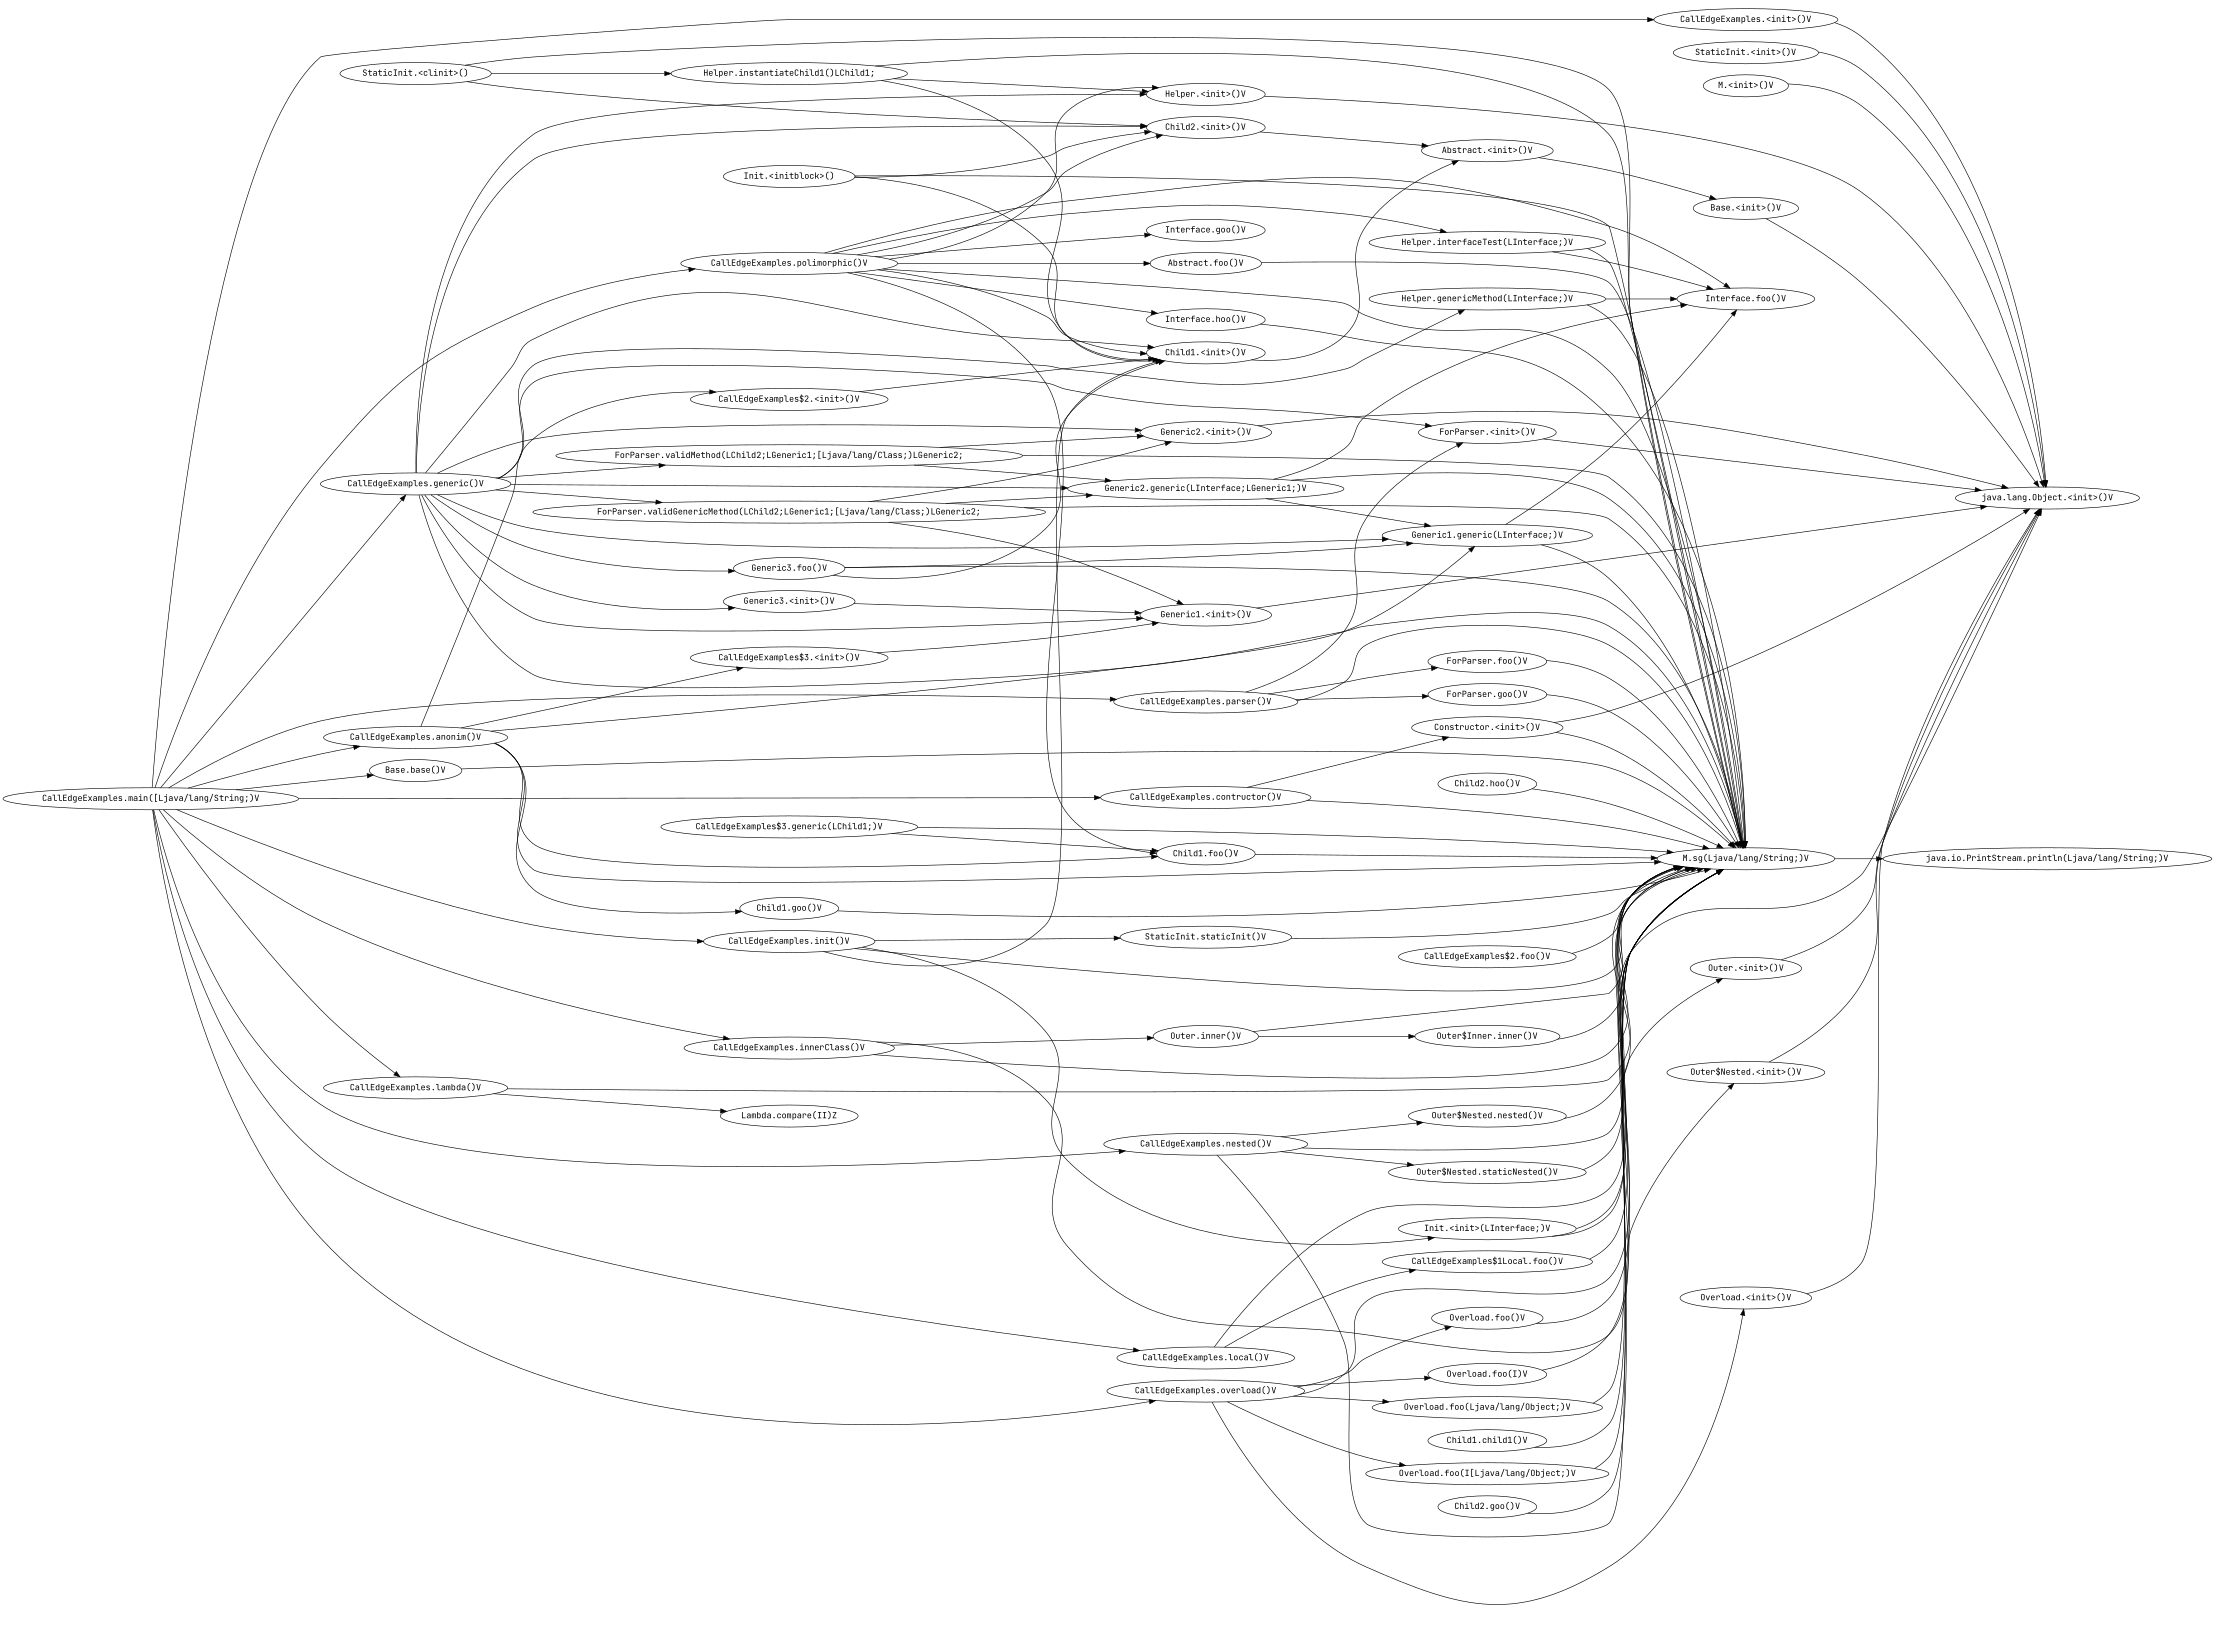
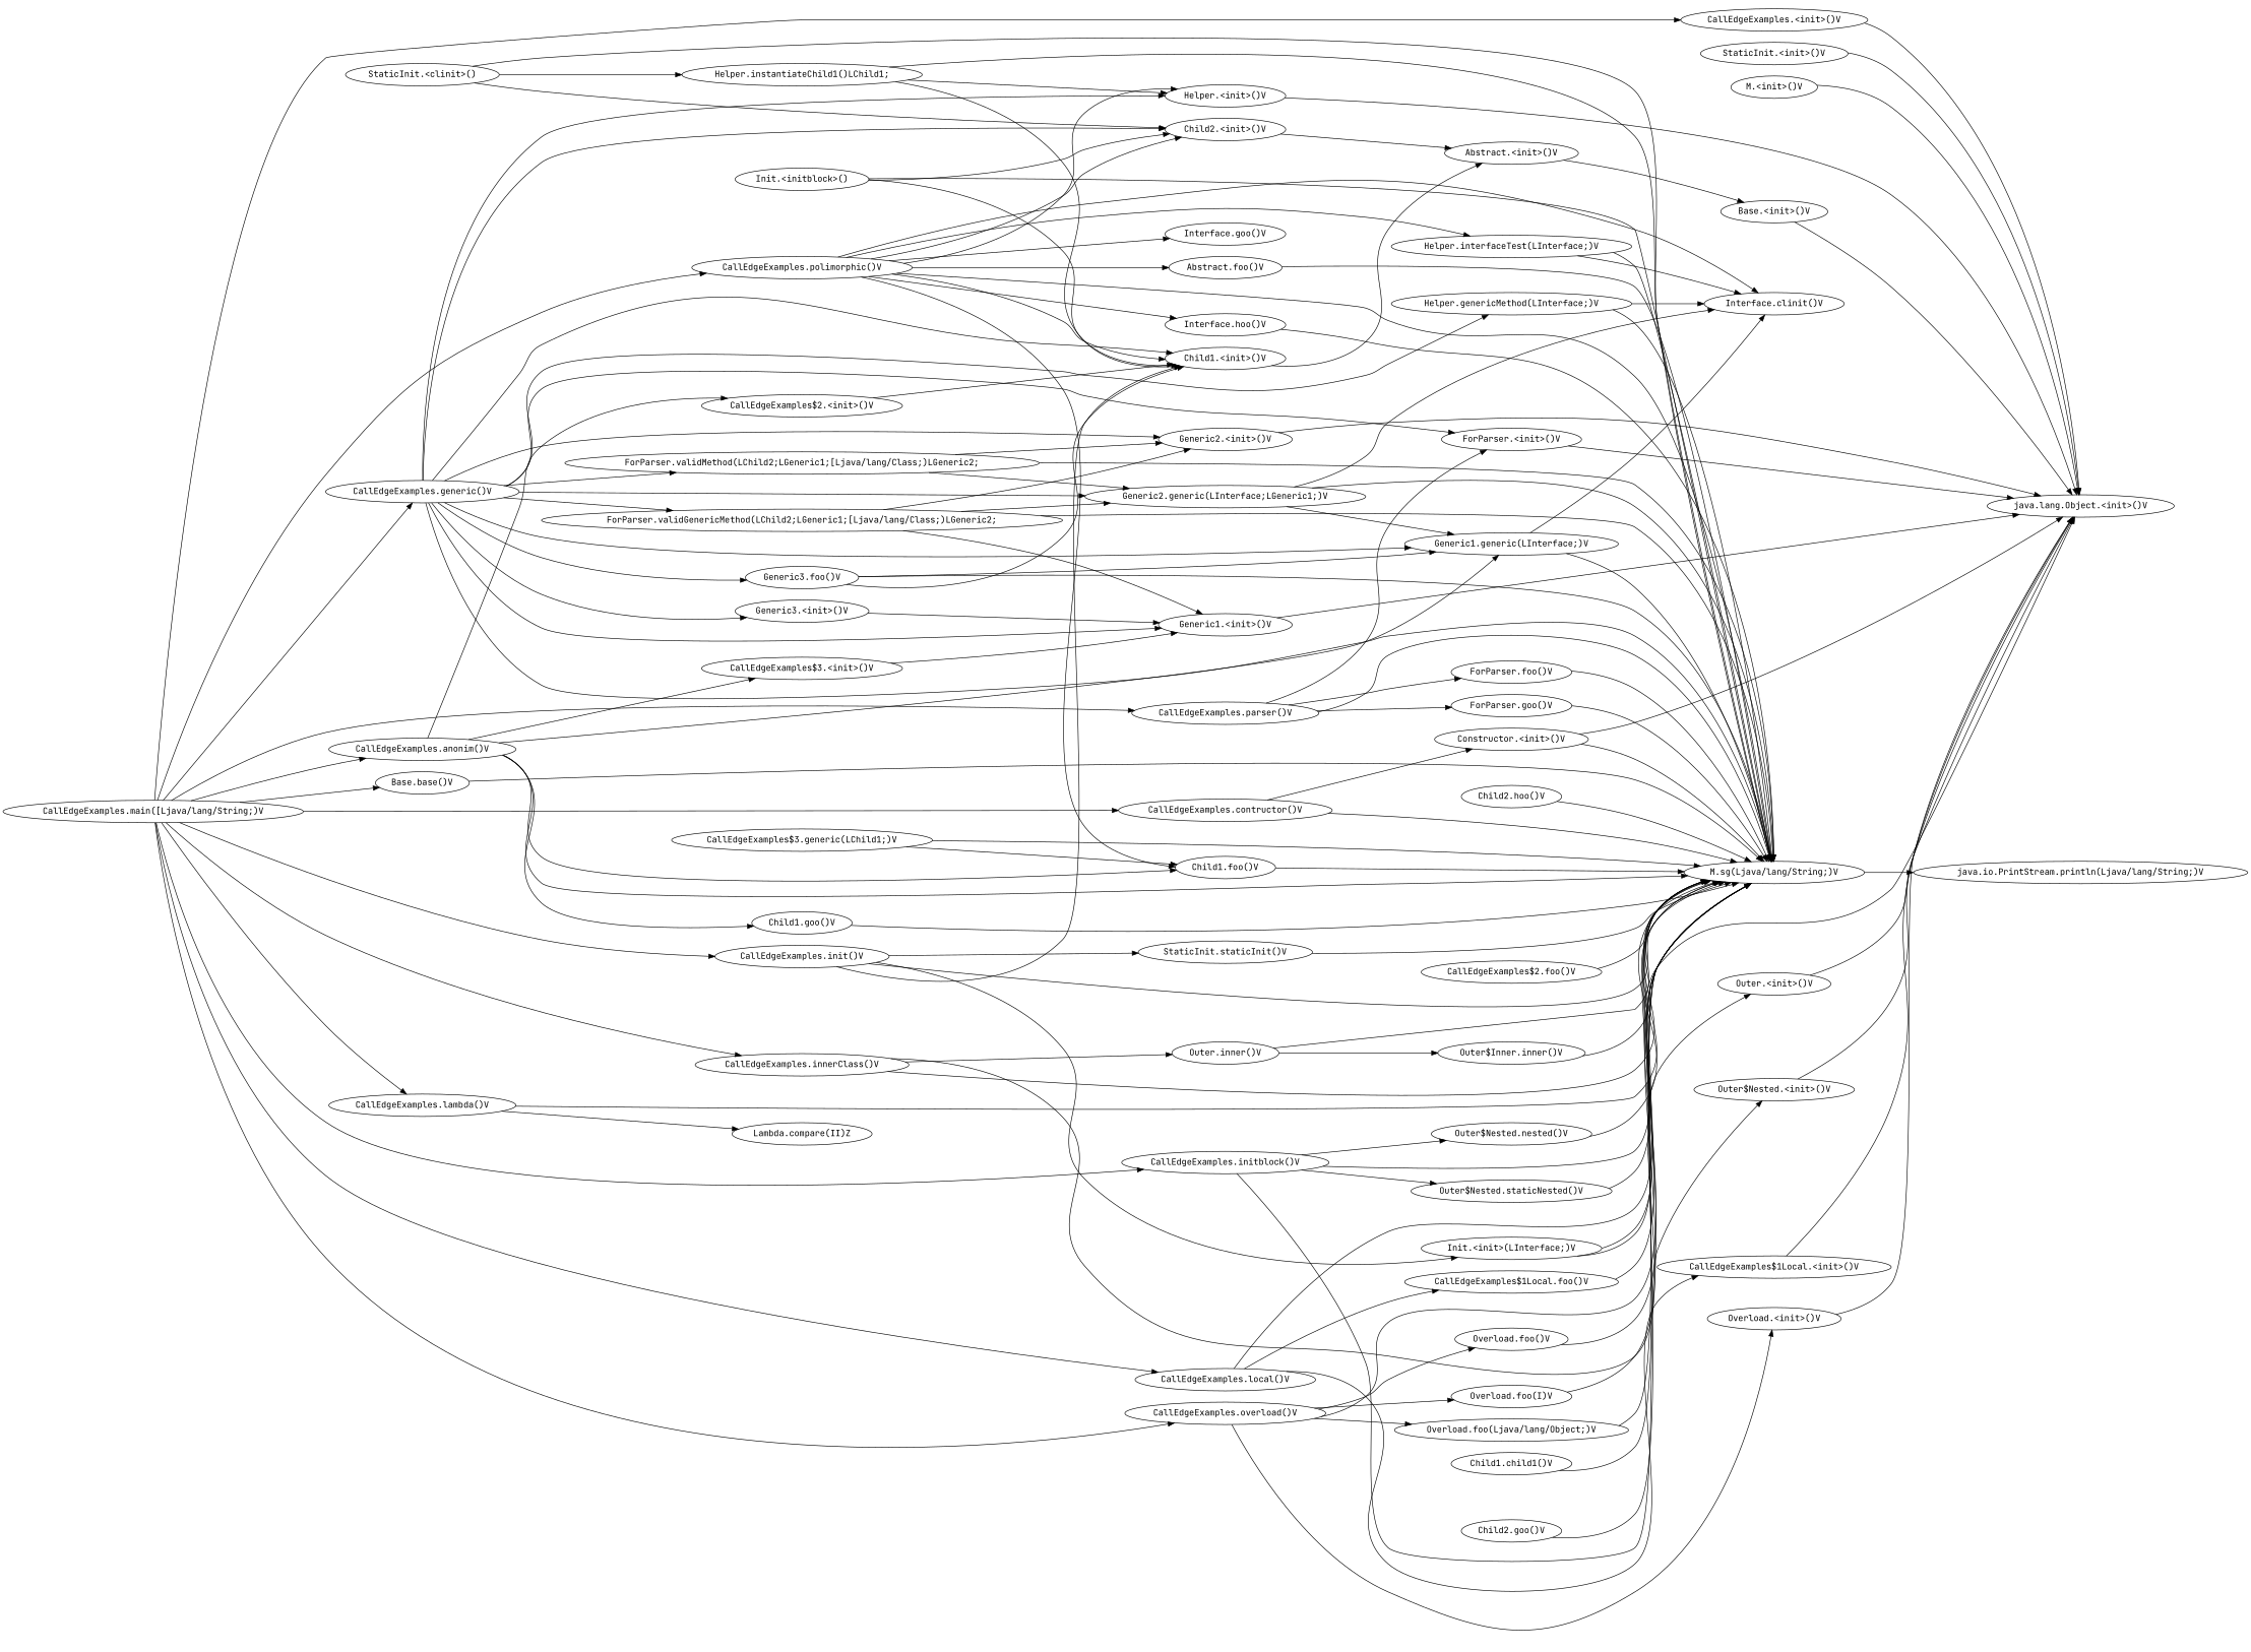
  digraph {
    fontname="JetBrains Mono"
    rankdir=LR
    node [fontname="JetBrains Mono"]
    edge [fontname="JetBrains Mono"]
    n1 [label="M.<init>()V"]
    n2 [label="java.lang.Object.<init>()V"]
    n3 [label="M.sg(Ljava/lang/String;)V"]
    n4 [label="java.io.PrintStream.println(Ljava/lang/String;)V"]
-   n5 [label="Interface.foo()V"]
+   n5 [label="Interface.clinit()V"]
    n6 [label="Interface.goo()V"]
    n7 [label="Interface.hoo()V"]
    n8 [label="Base.<init>()V"]
    n9 [label="Base.base()V"]
    n10 [label="Abstract.<init>()V"]
    n11 [label="Abstract.foo()V"]
    n12 [label="Child1.<init>()V"]
    n13 [label="Child1.goo()V"]
    n14 [label="Child1.foo()V"]
    n15 [label="Child1.child1()V"]
    n16 [label="Child2.<init>()V"]
    n17 [label="Child2.goo()V"]
    n18 [label="Child2.hoo()V"]
    n19 [label="Helper.<init>()V"]
    n20 [label="Helper.interfaceTest(LInterface;)V"]
    n21 [label="Helper.genericMethod(LInterface;)V"]
    n22 [label="Helper.instantiateChild1()LChild1;"]
    n23 [label="Generic1.<init>()V"]
    n24 [label="Generic1.generic(LInterface;)V"]
    n25 [label="Generic2.<init>()V"]
    n26 [label="Generic2.generic(LInterface;LGeneric1;)V"]
    n27 [label="Generic3.<init>()V"]
    n28 [label="Generic3.foo()V"]
    n29 [label="Outer.<init>()V"]
    n30 [label="Outer.inner()V"]
    n31 [label="Outer$Inner.inner()V"]
    n32 [label="Outer$Nested.<init>()V"]
    n33 [label="Outer$Nested.staticNested()V"]
    n34 [label="Outer$Nested.nested()V"]
    n35 [label="Init.<initblock>()"]
    n36 [label="Init.<init>(LInterface;)V"]
    n37 [label="StaticInit.<init>()V"]
    n38 [label="StaticInit.<clinit>()"]
    n39 [label="StaticInit.staticInit()V"]
    n40 [label="Lambda.compare(II)Z"]
    n41 [label="Constructor.<init>()V"]
    n42 [label="Overload.<init>()V"]
    n43 [label="Overload.foo()V"]
    n44 [label="Overload.foo(I)V"]
    n45 [label="Overload.foo(Ljava/lang/Object;)V"]
-   n46 [label="Overload.foo(I[Ljava/lang/Object;)V"]
    n47 [label="ForParser.<init>()V"]
    n48 [label="ForParser.foo()V"]
    n49 [label="ForParser.goo()V"]
    n50 [label="ForParser.validMethod(LChild2;LGeneric1;[Ljava/lang/Class;)LGeneric2;"]
    n51 [label="ForParser.validGenericMethod(LChild2;LGeneric1;[Ljava/lang/Class;)LGeneric2;"]
    n52 [label="CallEdgeExamples.<init>()V"]
    n53 [label="CallEdgeExamples.main([Ljava/lang/String;)V"]
    n54 [label="CallEdgeExamples.polimorphic()V"]
    n55 [label="CallEdgeExamples.innerClass()V"]
    n56 [label="CallEdgeExamples.anonim()V"]
-   n57 [label="CallEdgeExamples.nested()V"]
+   n57 [label="CallEdgeExamples.initblock()V"]
    n58 [label="CallEdgeExamples.local()V"]
    n59 [label="CallEdgeExamples.generic()V"]
    n60 [label="CallEdgeExamples.init()V"]
    n61 [label="CallEdgeExamples.lambda()V"]
    n62 [label="CallEdgeExamples.contructor()V"]
    n63 [label="CallEdgeExamples.overload()V"]
    n64 [label="CallEdgeExamples.parser()V"]
    n65 [label="CallEdgeExamples$2.<init>()V"]
    n66 [label="CallEdgeExamples$3.<init>()V"]
+   n67 [label="CallEdgeExamples$1Local.<init>()V"]
    n68 [label="CallEdgeExamples$1Local.foo()V"]
    n69 [label="CallEdgeExamples$2.foo()V"]
    n70 [label="CallEdgeExamples$3.generic(LChild1;)V"]
    n1 -> n2
    n3 -> n4
    n7 -> n3
    n8 -> n2
    n9 -> n3
    n10 -> n8
    n11 -> n3
    n12 -> n10
    n13 -> n3
    n14 -> n3
    n15 -> n3
    n16 -> n10
    n17 -> n3
    n18 -> n3
    n19 -> n2
    n20 -> n3
    n20 -> n5
    n21 -> n3
    n21 -> n5
    n22 -> n3
    n22 -> n12
    n22 -> n19
    n23 -> n2
    n24 -> n3
    n24 -> n5
    n25 -> n2
    n26 -> n3
    n26 -> n5
    n26 -> n24
    n27 -> n23
    n28 -> n3
    n28 -> n12
    n28 -> n24
    n29 -> n2
    n30 -> n3
    n30 -> n31
    n31 -> n3
    n32 -> n2
    n33 -> n3
    n34 -> n3
    n35 -> n3
    n35 -> n12
    n35 -> n16
    n36 -> n2
    n36 -> n3
    n37 -> n2
    n38 -> n3
    n38 -> n16
    n38 -> n22
    n39 -> n3
    n41 -> n2
    n41 -> n3
    n42 -> n2
    n43 -> n3
    n44 -> n3
    n45 -> n3
-   n46 -> n3
    n47 -> n2
    n48 -> n3
    n49 -> n3
    n50 -> n3
    n50 -> n25
    n50 -> n26
    n51 -> n3
    n51 -> n23
    n51 -> n25
    n51 -> n26
    n52 -> n2
    n53 -> n9
    n53 -> n52
    n53 -> n54
    n53 -> n55
    n53 -> n56
    n53 -> n57
    n53 -> n58
    n53 -> n59
    n53 -> n60
    n53 -> n61
    n53 -> n62
    n53 -> n63
    n53 -> n64
    n54 -> n3
    n54 -> n5
    n54 -> n6
    n54 -> n7
    n54 -> n11
    n54 -> n12
    n54 -> n14
    n54 -> n16
    n54 -> n19
    n54 -> n20
    n55 -> n3
    n55 -> n29
    n55 -> n30
    n56 -> n3
    n56 -> n13
    n56 -> n14
    n56 -> n24
    n56 -> n65
    n56 -> n66
    n57 -> n3
    n57 -> n32
    n57 -> n33
    n57 -> n34
    n58 -> n3
+   n58 -> n67
    n58 -> n68
    n59 -> n3
    n59 -> n12
    n59 -> n16
    n59 -> n19
    n59 -> n21
    n59 -> n23
    n59 -> n24
    n59 -> n25
    n59 -> n26
    n59 -> n27
    n59 -> n28
    n59 -> n47
    n59 -> n50
    n59 -> n51
    n60 -> n3
    n60 -> n12
    n60 -> n36
    n60 -> n39
    n61 -> n3
    n61 -> n40
    n62 -> n3
    n62 -> n41
    n63 -> n3
    n63 -> n42
    n63 -> n43
    n63 -> n44
    n63 -> n45
-   n63 -> n46
    n64 -> n3
    n64 -> n47
    n64 -> n48
    n64 -> n49
    n65 -> n12
    n66 -> n23
+   n67 -> n2
    n68 -> n3
    n69 -> n3
    n70 -> n3
    n70 -> n14
  }
